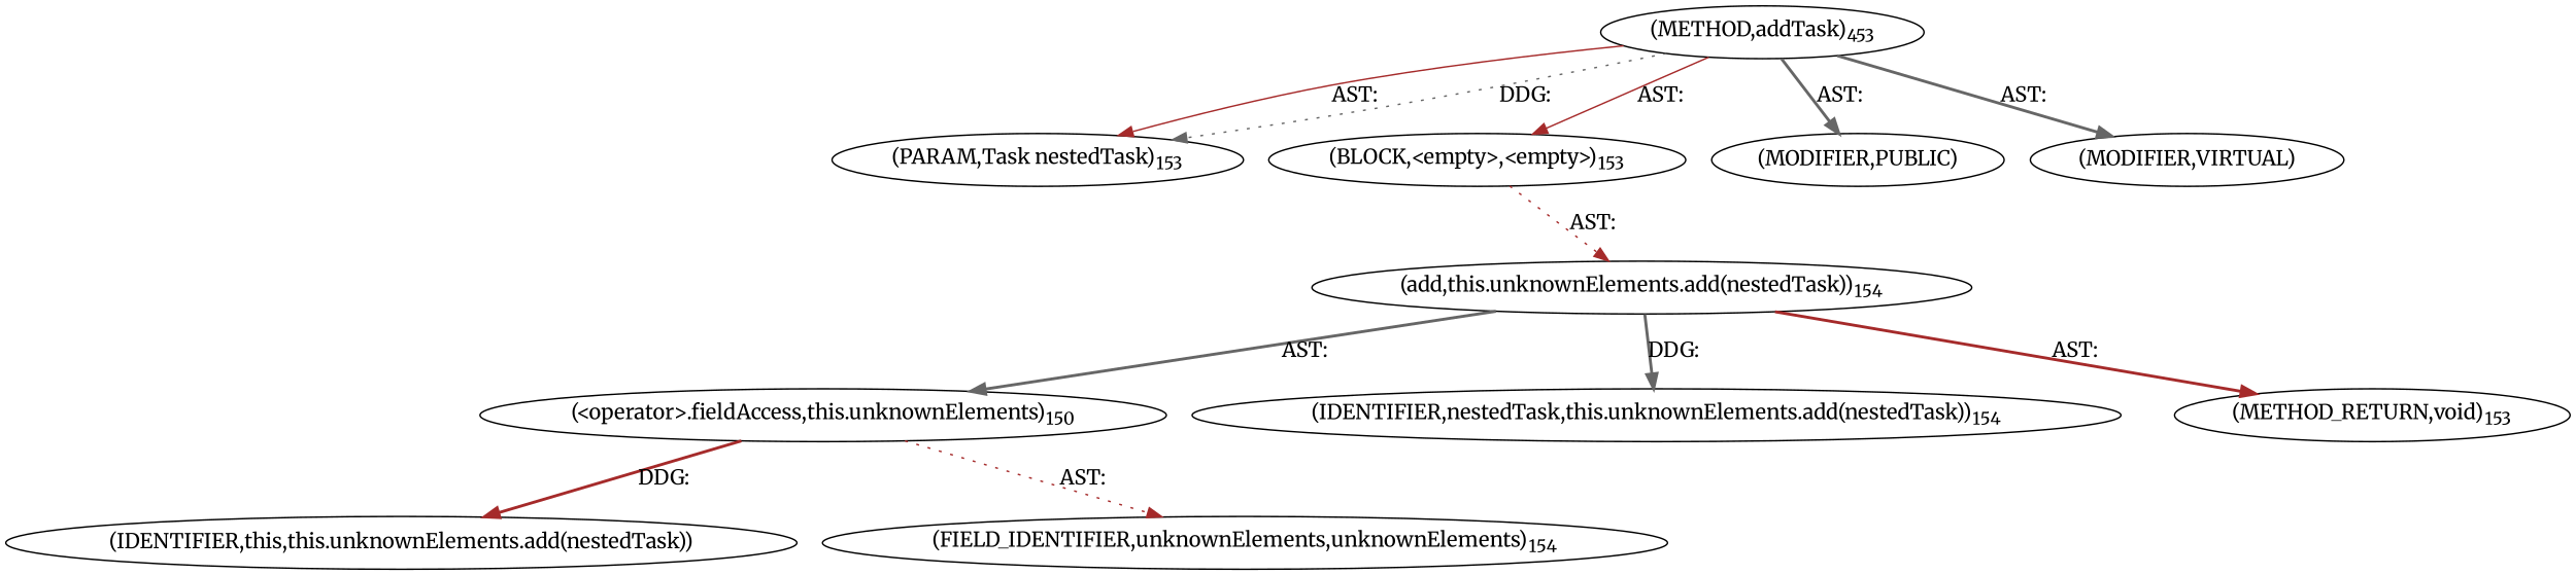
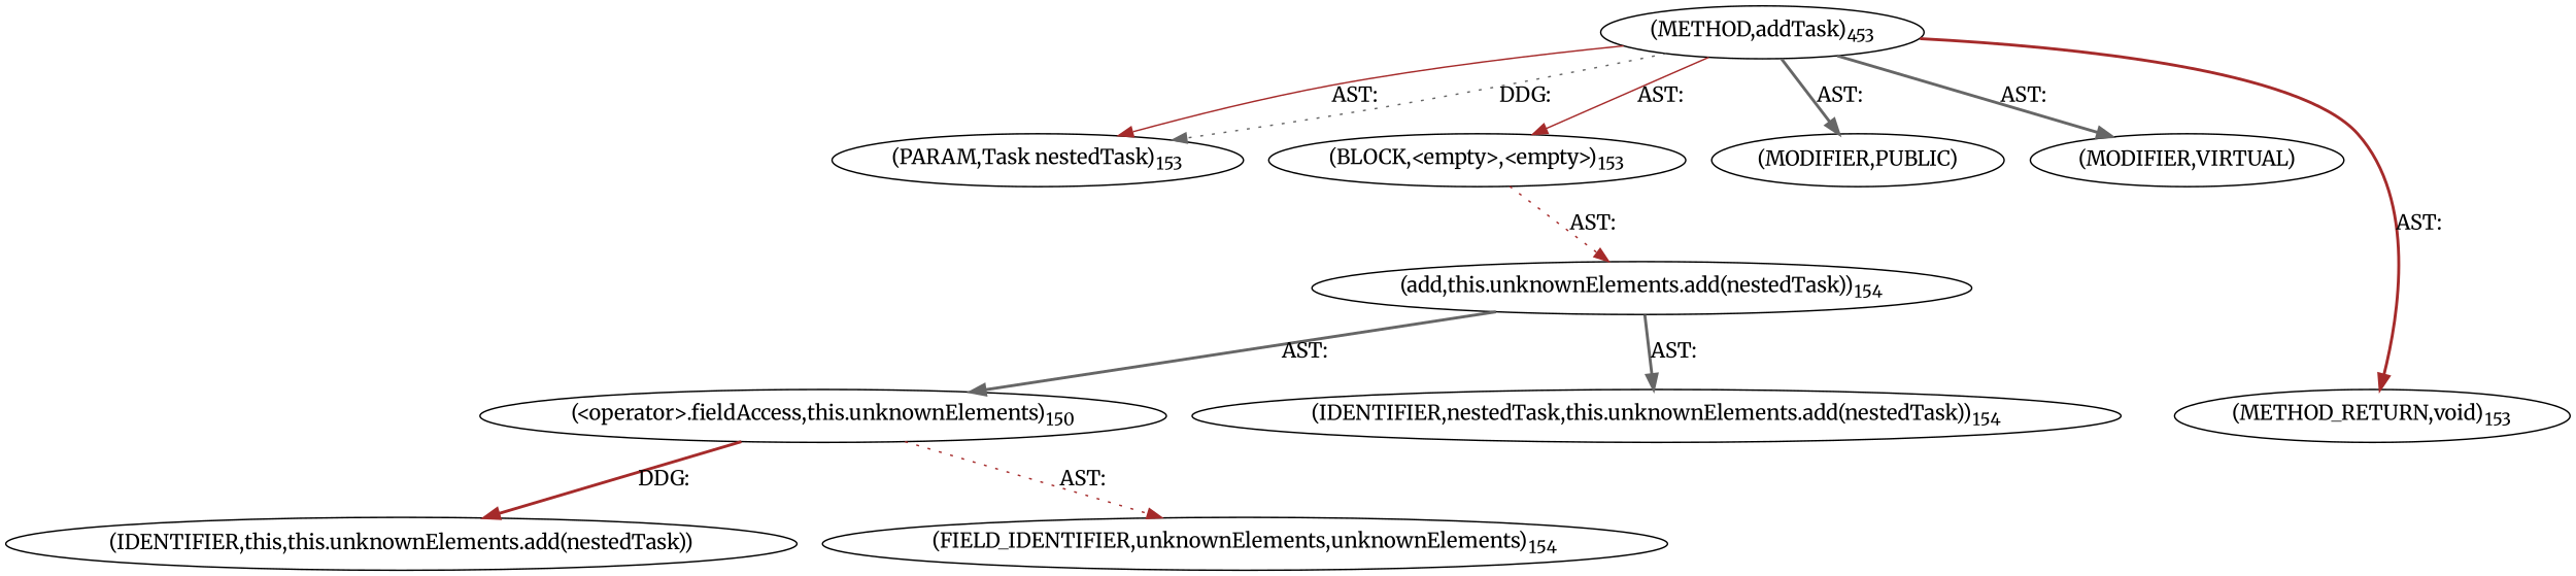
  digraph {
    fontname=Merriweather
    node [fontname=Merriweather]
    edge [color=brown fontname=Merriweather style=bold]
    n1 [label=<(METHOD,addTask)<SUB>453</SUB>>]
    n2 [label=<(PARAM,Task nestedTask)<SUB>153</SUB>>]
    n3 [label=<(BLOCK,&lt;empty&gt;,&lt;empty&gt;)<SUB>153</SUB>>]
    n4 [label=<(MODIFIER,PUBLIC)>]
    n5 [label=<(MODIFIER,VIRTUAL)>]
    n6 [label=<(METHOD_RETURN,void)<SUB>153</SUB>>]
    n7 [label=<(add,this.unknownElements.add(nestedTask))<SUB>154</SUB>>]
    n8 [label=<(&lt;operator&gt;.fieldAccess,this.unknownElements)<SUB>150</SUB>>]
    n9 [label=<(IDENTIFIER,nestedTask,this.unknownElements.add(nestedTask))<SUB>154</SUB>>]
    n10 [label=<(IDENTIFIER,this,this.unknownElements.add(nestedTask))>]
    n11 [label=<(FIELD_IDENTIFIER,unknownElements,unknownElements)<SUB>154</SUB>>]
    n1 -> n2 [label="AST: " style=solid]
    n1 -> n2 [color=gray40 label="DDG: " style=dotted]
    n1 -> n3 [label="AST: " style=solid]
    n1 -> n4 [color=gray40 label="AST: "]
    n1 -> n5 [color=gray40 label="AST: "]
-   n7 -> n6 [label="AST: "]
+   n1 -> n6 [label="AST: "]
    n3 -> n7 [label="AST: " style=dotted]
    n7 -> n8 [color=gray40 label="AST: "]
-   n7 -> n9 [color=gray40 label="DDG: "]
+   n7 -> n9 [color=gray40 label="AST: "]
    n8 -> n10 [label="DDG: "]
    n8 -> n11 [label="AST: " style=dotted]
  }
